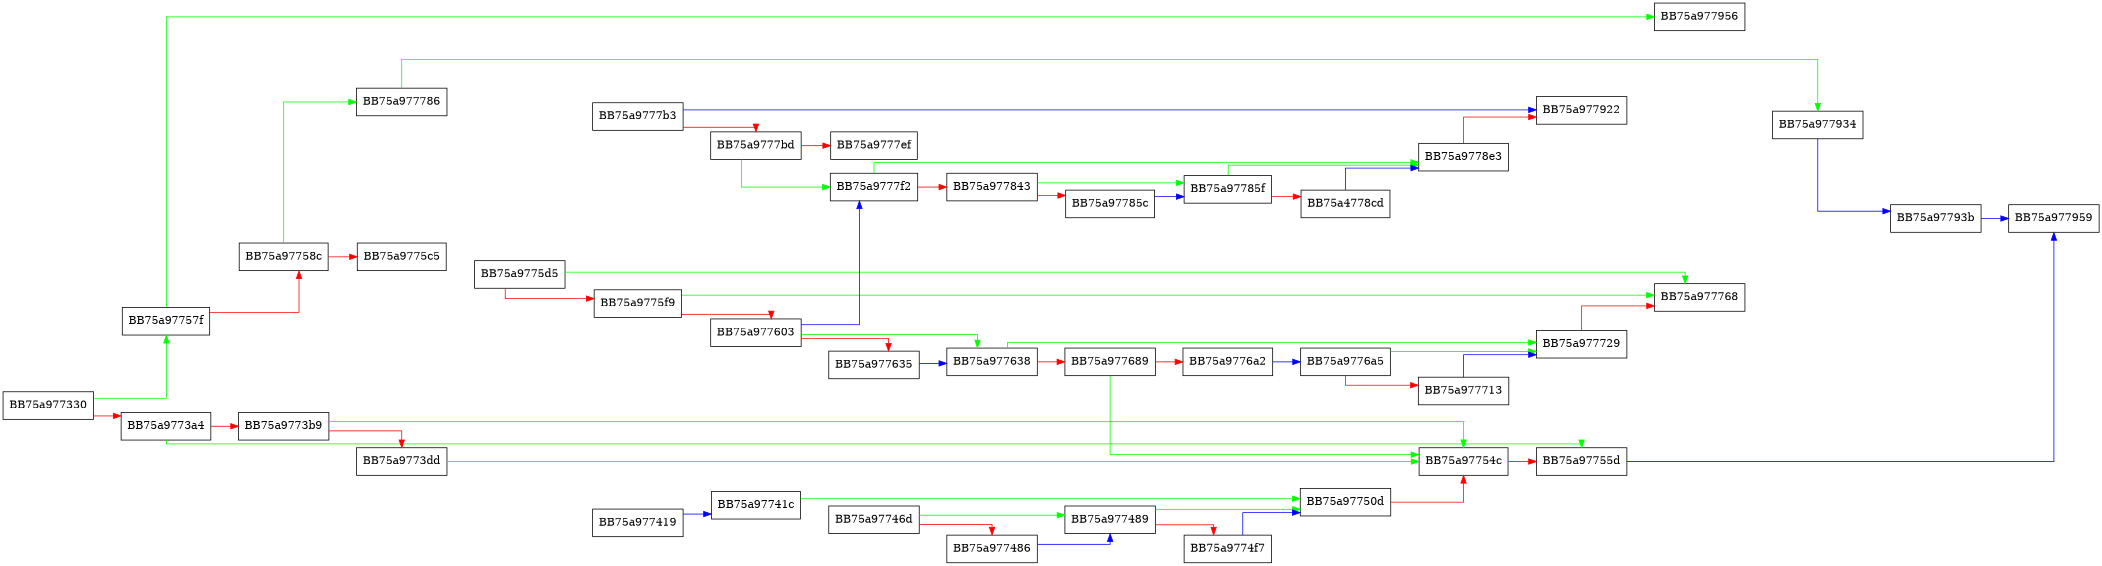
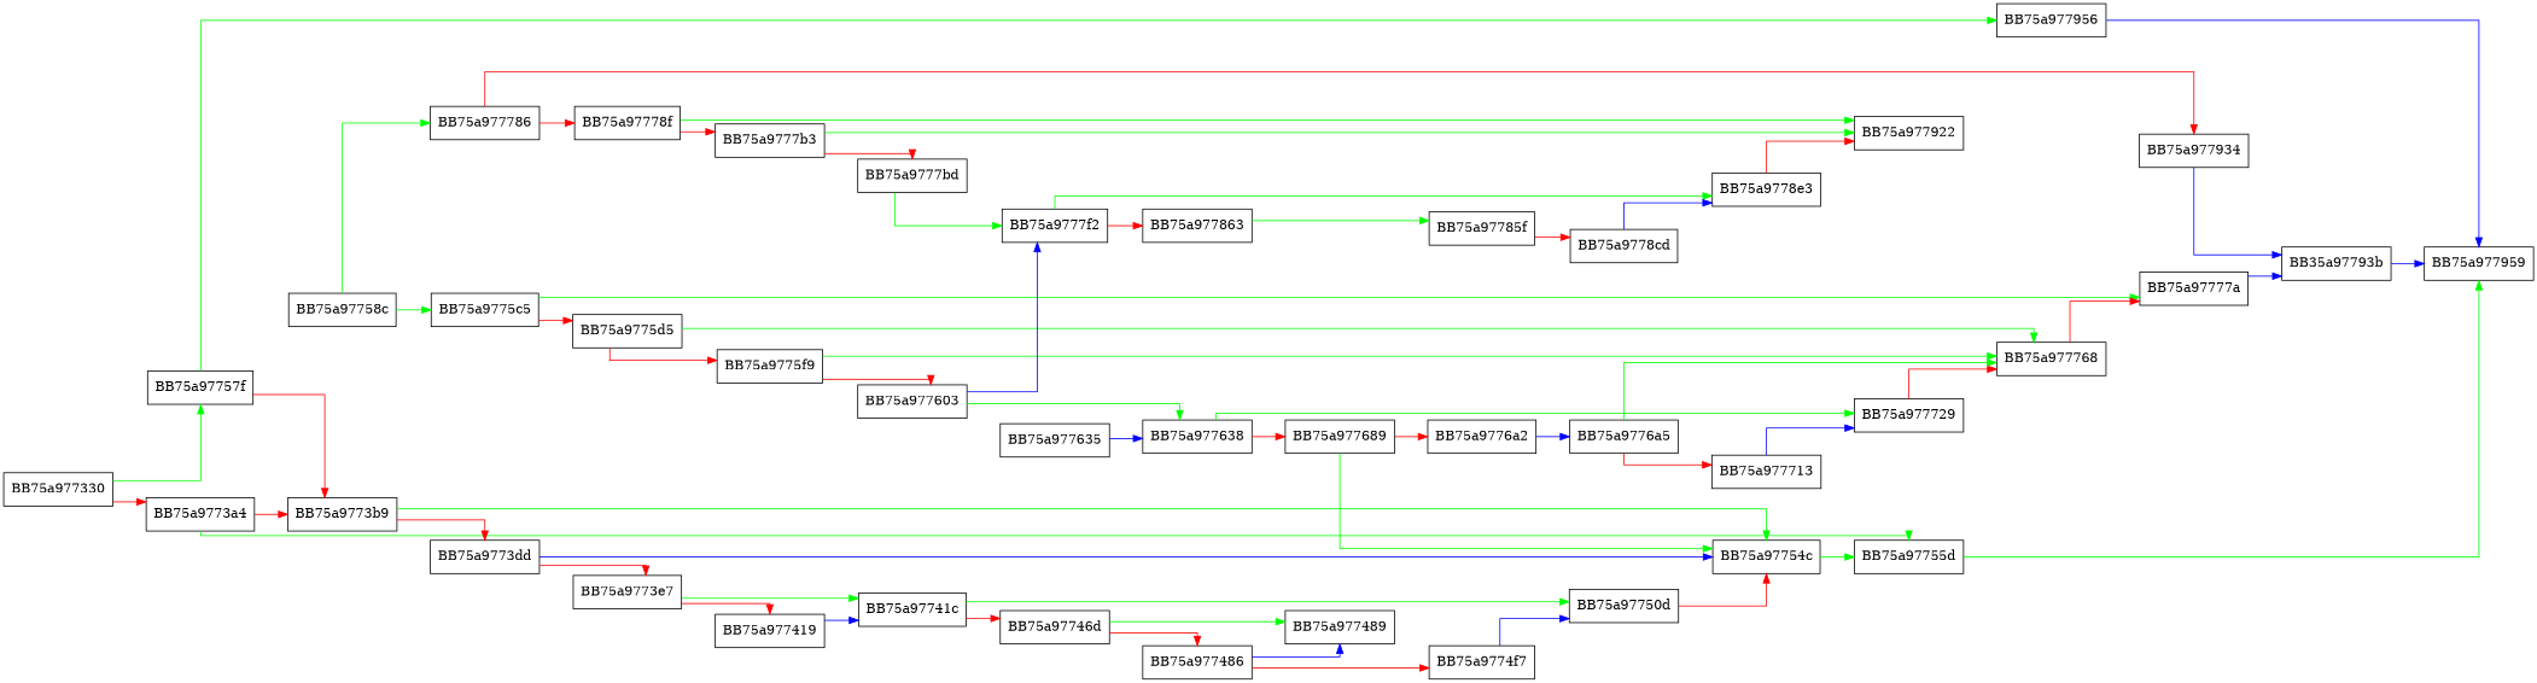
  digraph {
    rankdir=LR
    splines=ortho
    node [shape=box]
    edge [color=red]
    BB75a977330
    BB75a97757f
    BB75a9773a4
    BB75a977956
    BB75a97758c
    BB75a97755d
    BB75a9773b9
    BB75a977959
    BB75a977786
    BB75a9775c5
    BB75a97754c
    BB75a9773dd
+   BB75a9773e7
    BB75a97741c
    BB75a977419
    BB75a97750d
    BB75a97746d
    BB75a977489
    BB75a977486
    BB75a9774f7
    BB75a977934
+   BB75a97778f
+   BB75a97777a
    BB75a9775d5
-   BB75a97793b
+   BB75a97793b [label=BB35a97793b]
    BB75a977922
    BB75a9777b3
    BB75a977768
    BB75a9775f9
    BB75a977603
    BB75a977638
    BB75a977635
    BB75a9777f2
    BB75a977729
    BB75a977689
    BB75a9776a2
    BB75a9776a5
    BB75a977713
    BB75a9777bd
-   BB75a9777ef
    BB75a9778e3
-   BB75a977843
+   BB75a977843 [label=BB75a977863]
    BB75a97785f
-   BB75a97785c
-   BB75a9778cd [label=BB75a4778cd]
+   BB75a9778cd
    BB75a977330 -> BB75a97757f [color=green]
    BB75a977330 -> BB75a9773a4
    BB75a97757f -> BB75a977956 [color=green]
-   BB75a97757f -> BB75a97758c
+   BB75a97757f -> BB75a9773b9
    BB75a9773a4 -> BB75a97755d [color=green]
    BB75a9773a4 -> BB75a9773b9
+   BB75a977956 -> BB75a977959 [color=blue]
    BB75a97758c -> BB75a977786 [color=green]
-   BB75a97758c -> BB75a9775c5
-   BB75a97755d -> BB75a977959 [color=blue]
+   BB75a97758c -> BB75a9775c5 [color=green]
+   BB75a97755d -> BB75a977959 [color=green]
    BB75a9773b9 -> BB75a97754c [color=green]
    BB75a9773b9 -> BB75a9773dd
-   BB75a977786 -> BB75a977934 [color=green]
-   BB75a97754c -> BB75a97755d
-   BB75a9773dd -> BB75a97754c [color=green]
+   BB75a977786 -> BB75a977934
+   BB75a977786 -> BB75a97778f
+   BB75a9775c5 -> BB75a97777a [color=green]
+   BB75a9775c5 -> BB75a9775d5
+   BB75a97754c -> BB75a97755d [color=green]
+   BB75a9773dd -> BB75a97754c [color=blue]
+   BB75a9773dd -> BB75a9773e7
+   BB75a9773e7 -> BB75a97741c [color=green]
+   BB75a9773e7 -> BB75a977419
    BB75a97741c -> BB75a97750d [color=green]
+   BB75a97741c -> BB75a97746d
    BB75a977419 -> BB75a97741c [color=blue]
    BB75a97750d -> BB75a97754c
    BB75a97746d -> BB75a977489 [color=green]
    BB75a97746d -> BB75a977486
-   BB75a977489 -> BB75a97750d [color=green]
-   BB75a977489 -> BB75a9774f7
+   BB75a977486 -> BB75a9774f7
    BB75a977486 -> BB75a977489 [color=blue]
    BB75a9774f7 -> BB75a97750d [color=blue]
    BB75a977934 -> BB75a97793b [color=blue]
+   BB75a97778f -> BB75a977922 [color=green]
+   BB75a97778f -> BB75a9777b3
+   BB75a97777a -> BB75a97793b [color=blue]
    BB75a9775d5 -> BB75a977768 [color=green]
    BB75a9775d5 -> BB75a9775f9
    BB75a97793b -> BB75a977959 [color=blue]
-   BB75a9777b3 -> BB75a977922 [color=blue]
+   BB75a9777b3 -> BB75a977922 [color=green]
    BB75a9777b3 -> BB75a9777bd
+   BB75a977768 -> BB75a97777a
    BB75a9775f9 -> BB75a977768 [color=green]
    BB75a9775f9 -> BB75a977603
    BB75a977603 -> BB75a977638 [color=green]
-   BB75a977603 -> BB75a977635
    BB75a977603 -> BB75a9777f2 [color=blue]
    BB75a977638 -> BB75a977729 [color=green]
    BB75a977638 -> BB75a977689
    BB75a977635 -> BB75a977638 [color=blue]
    BB75a9777f2 -> BB75a9778e3 [color=green]
    BB75a9777f2 -> BB75a977843
    BB75a977729 -> BB75a977768
    BB75a977689 -> BB75a97754c [color=green]
    BB75a977689 -> BB75a9776a2
    BB75a9776a2 -> BB75a9776a5 [color=blue]
-   BB75a9776a5 -> BB75a977729 [color=green]
+   BB75a9776a5 -> BB75a977768 [color=green]
    BB75a9776a5 -> BB75a977713
    BB75a977713 -> BB75a977729 [color=blue]
    BB75a9777bd -> BB75a9777f2 [color=green]
-   BB75a9777bd -> BB75a9777ef
    BB75a9778e3 -> BB75a977922
    BB75a977843 -> BB75a97785f [color=green]
-   BB75a977843 -> BB75a97785c
-   BB75a97785f -> BB75a9778e3 [color=green]
    BB75a97785f -> BB75a9778cd
-   BB75a97785c -> BB75a97785f [color=blue]
    BB75a9778cd -> BB75a9778e3 [color=blue]
  }
